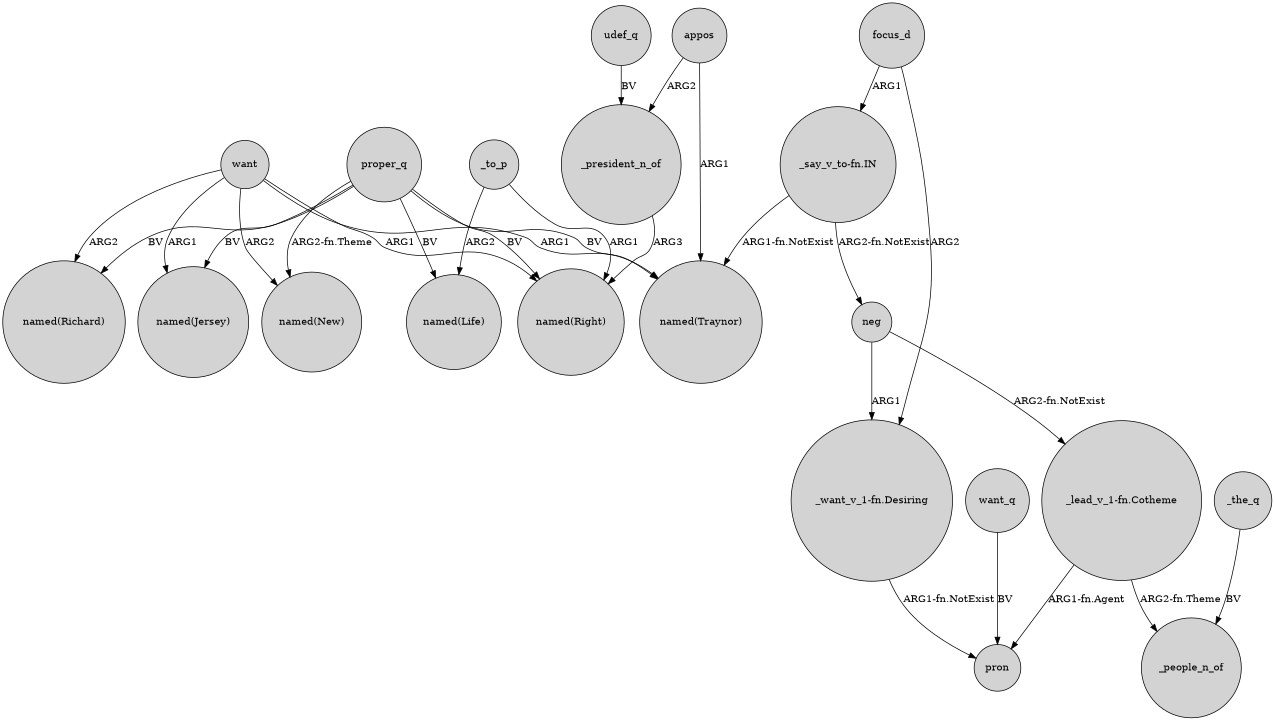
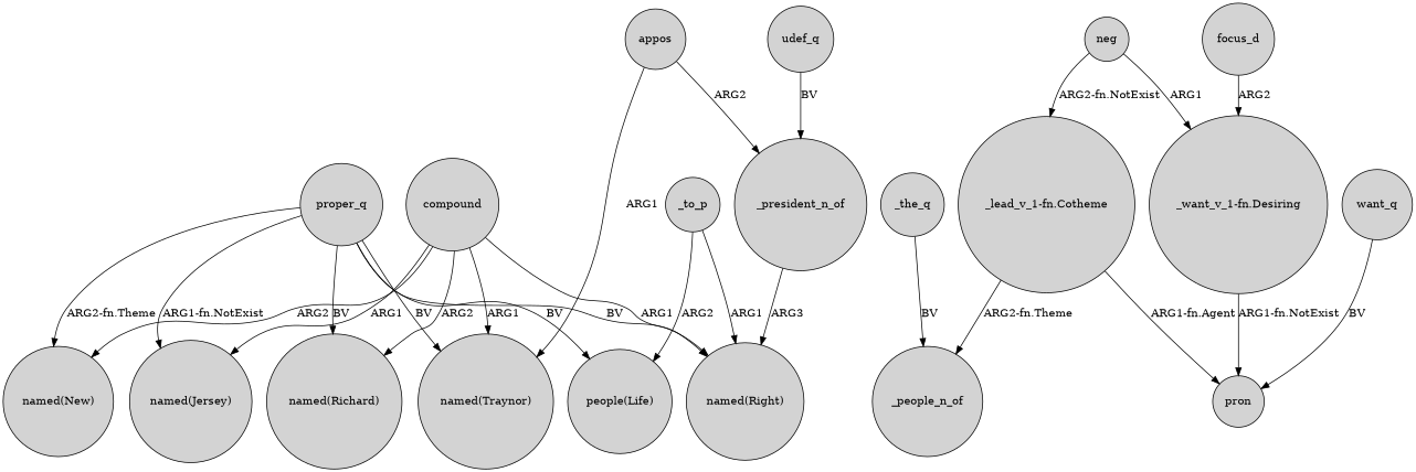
  digraph {
    node [shape=circle style=filled]
    proper_q
    "named(Right)"
    "named(New)"
    "named(Richard)"
    "named(Traynor)"
    "named(Jersey)"
-   "named(Life)"
-   compound [label=want]
+   "named(Life)" [label="people(Life)"]
+   compound
    "_want_v_1-fn.Desiring"
    pron
    "_lead_v_1-fn.Cotheme"
    _people_n_of
-   "_say_v_to-fn.IN"
    neg
    _to_p
    appos
    _president_n_of
    n18 [label=want_q]
    focus_d
    udef_q
    _the_q
    proper_q -> "named(Right)" [label=BV]
    proper_q -> "named(New)" [label="ARG2-fn.Theme"]
    proper_q -> "named(Richard)" [label=BV]
    proper_q -> "named(Traynor)" [label=BV]
-   proper_q -> "named(Jersey)" [label=BV]
+   proper_q -> "named(Jersey)" [label="ARG1-fn.NotExist"]
    proper_q -> "named(Life)" [label=BV]
    compound -> "named(Right)" [label=ARG1]
    compound -> "named(New)" [label=ARG2]
    compound -> "named(Richard)" [label=ARG2]
    compound -> "named(Traynor)" [label=ARG1]
    compound -> "named(Jersey)" [label=ARG1]
    "_want_v_1-fn.Desiring" -> pron [label="ARG1-fn.NotExist"]
    "_lead_v_1-fn.Cotheme" -> pron [label="ARG1-fn.Agent"]
    "_lead_v_1-fn.Cotheme" -> _people_n_of [label="ARG2-fn.Theme"]
-   "_say_v_to-fn.IN" -> "named(Traynor)" [label="ARG1-fn.NotExist"]
-   "_say_v_to-fn.IN" -> neg [label="ARG2-fn.NotExist"]
    neg -> "_want_v_1-fn.Desiring" [label=ARG1]
    neg -> "_lead_v_1-fn.Cotheme" [label="ARG2-fn.NotExist"]
    _to_p -> "named(Right)" [label=ARG1]
    _to_p -> "named(Life)" [label=ARG2]
    appos -> "named(Traynor)" [label=ARG1]
    appos -> _president_n_of [label=ARG2]
    _president_n_of -> "named(Right)" [label=ARG3]
    n18 -> pron [label=BV]
    focus_d -> "_want_v_1-fn.Desiring" [label=ARG2]
-   focus_d -> "_say_v_to-fn.IN" [label=ARG1]
    udef_q -> _president_n_of [label=BV]
    _the_q -> _people_n_of [label=BV]
  }
